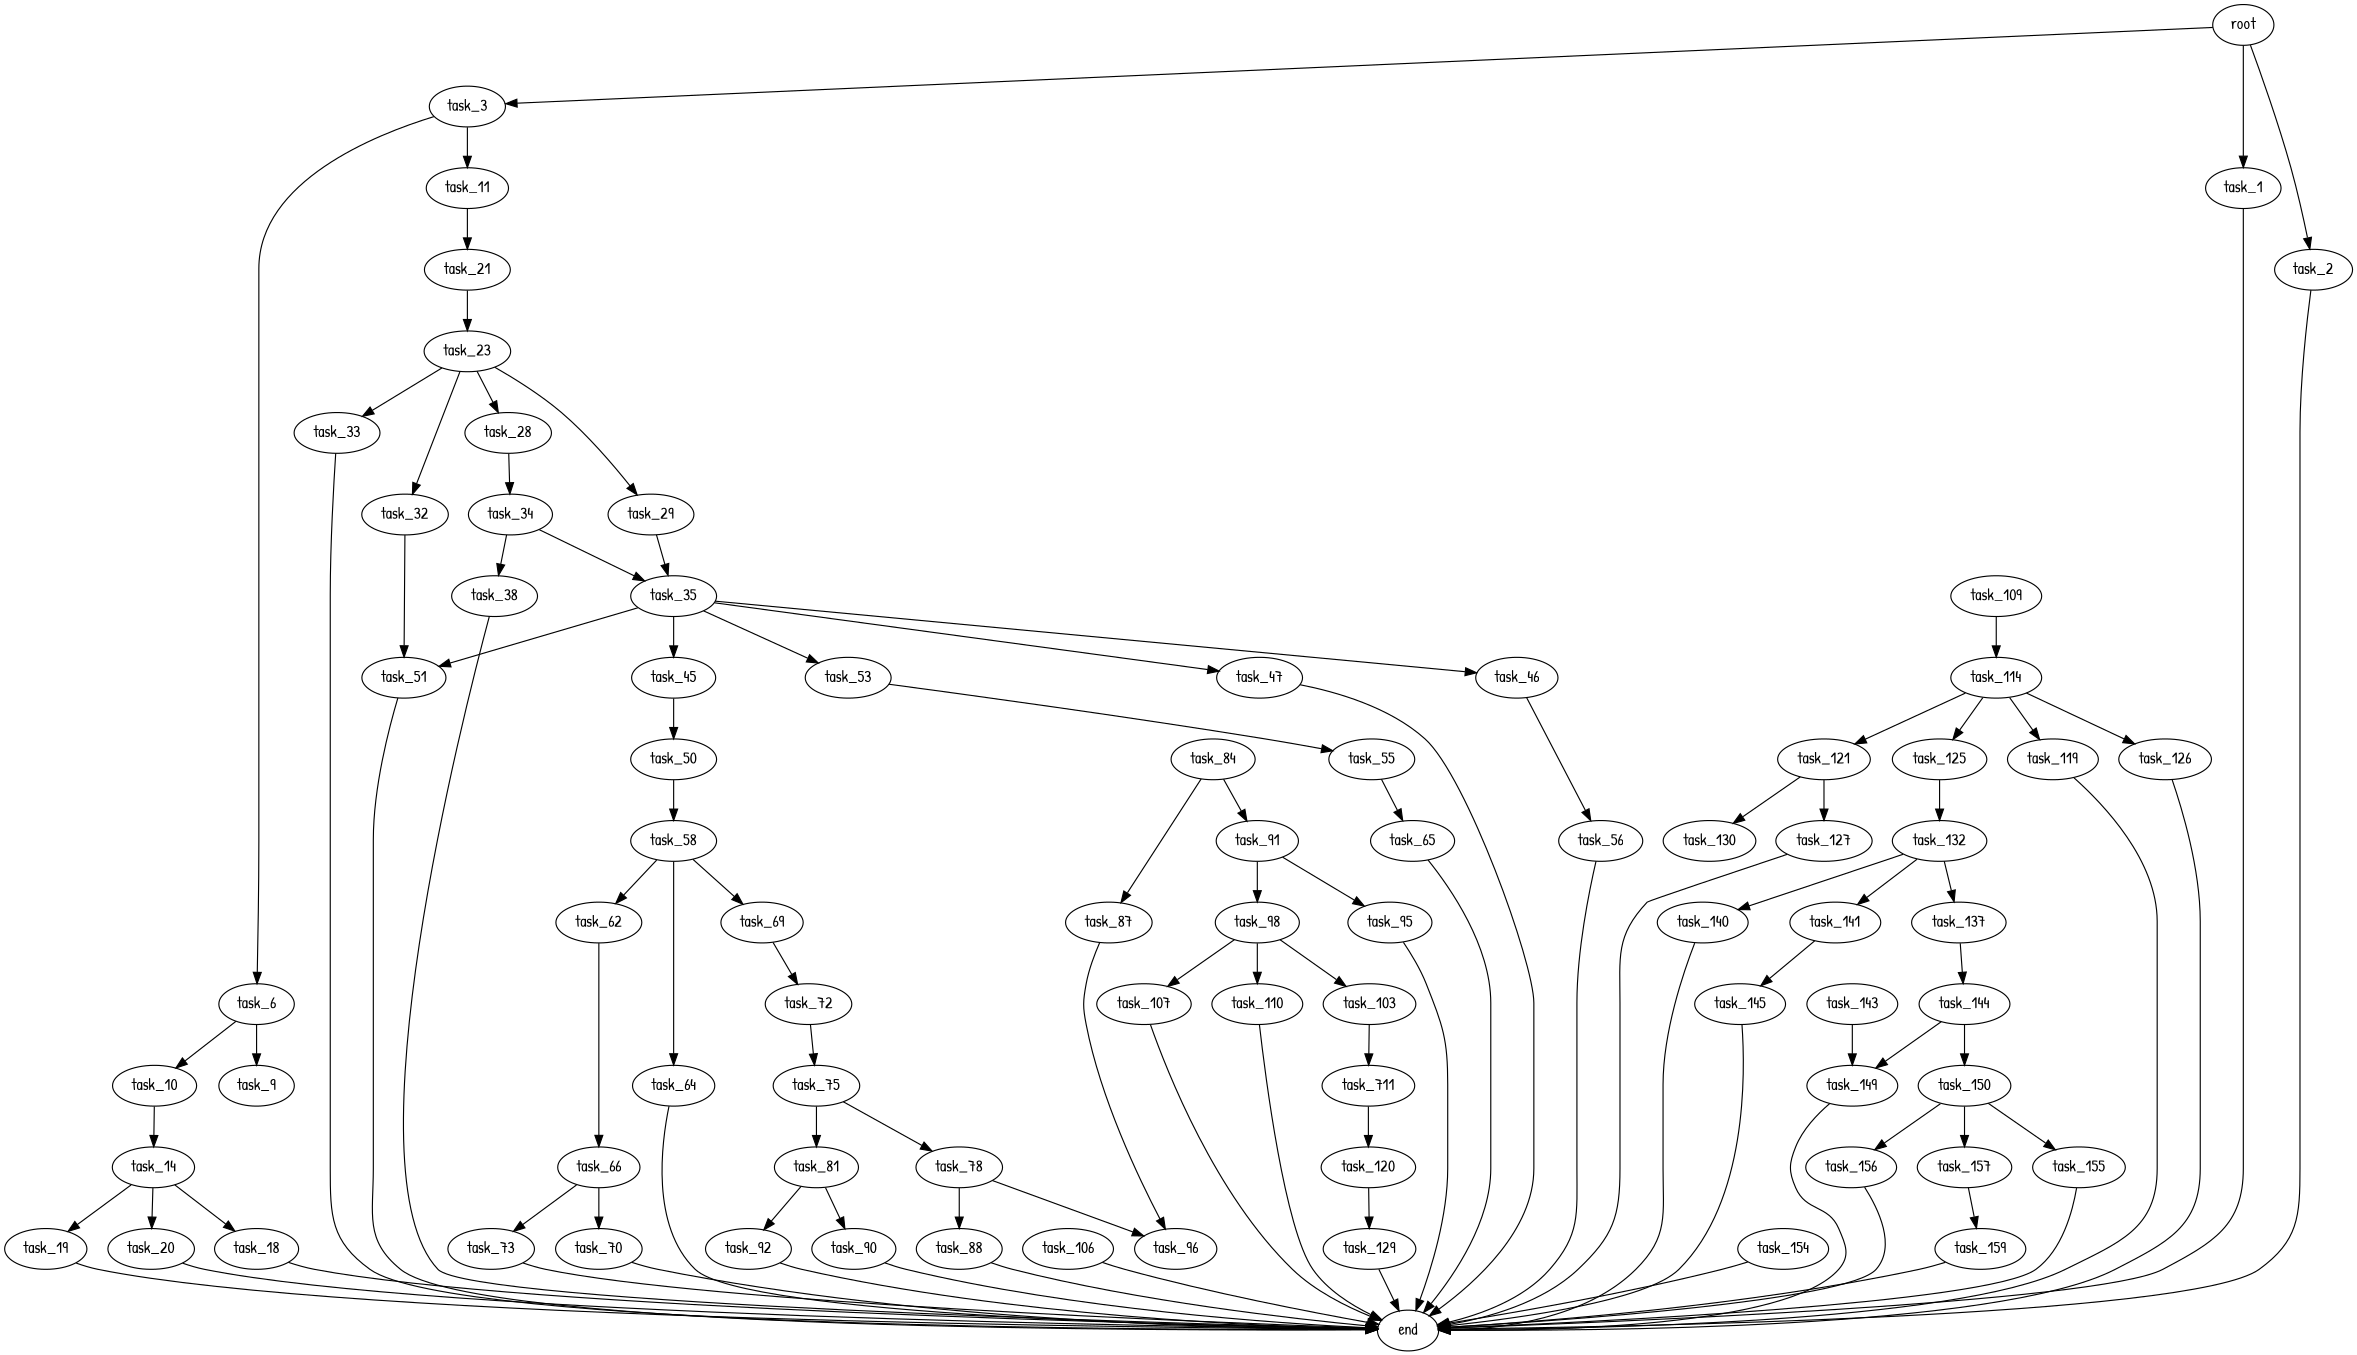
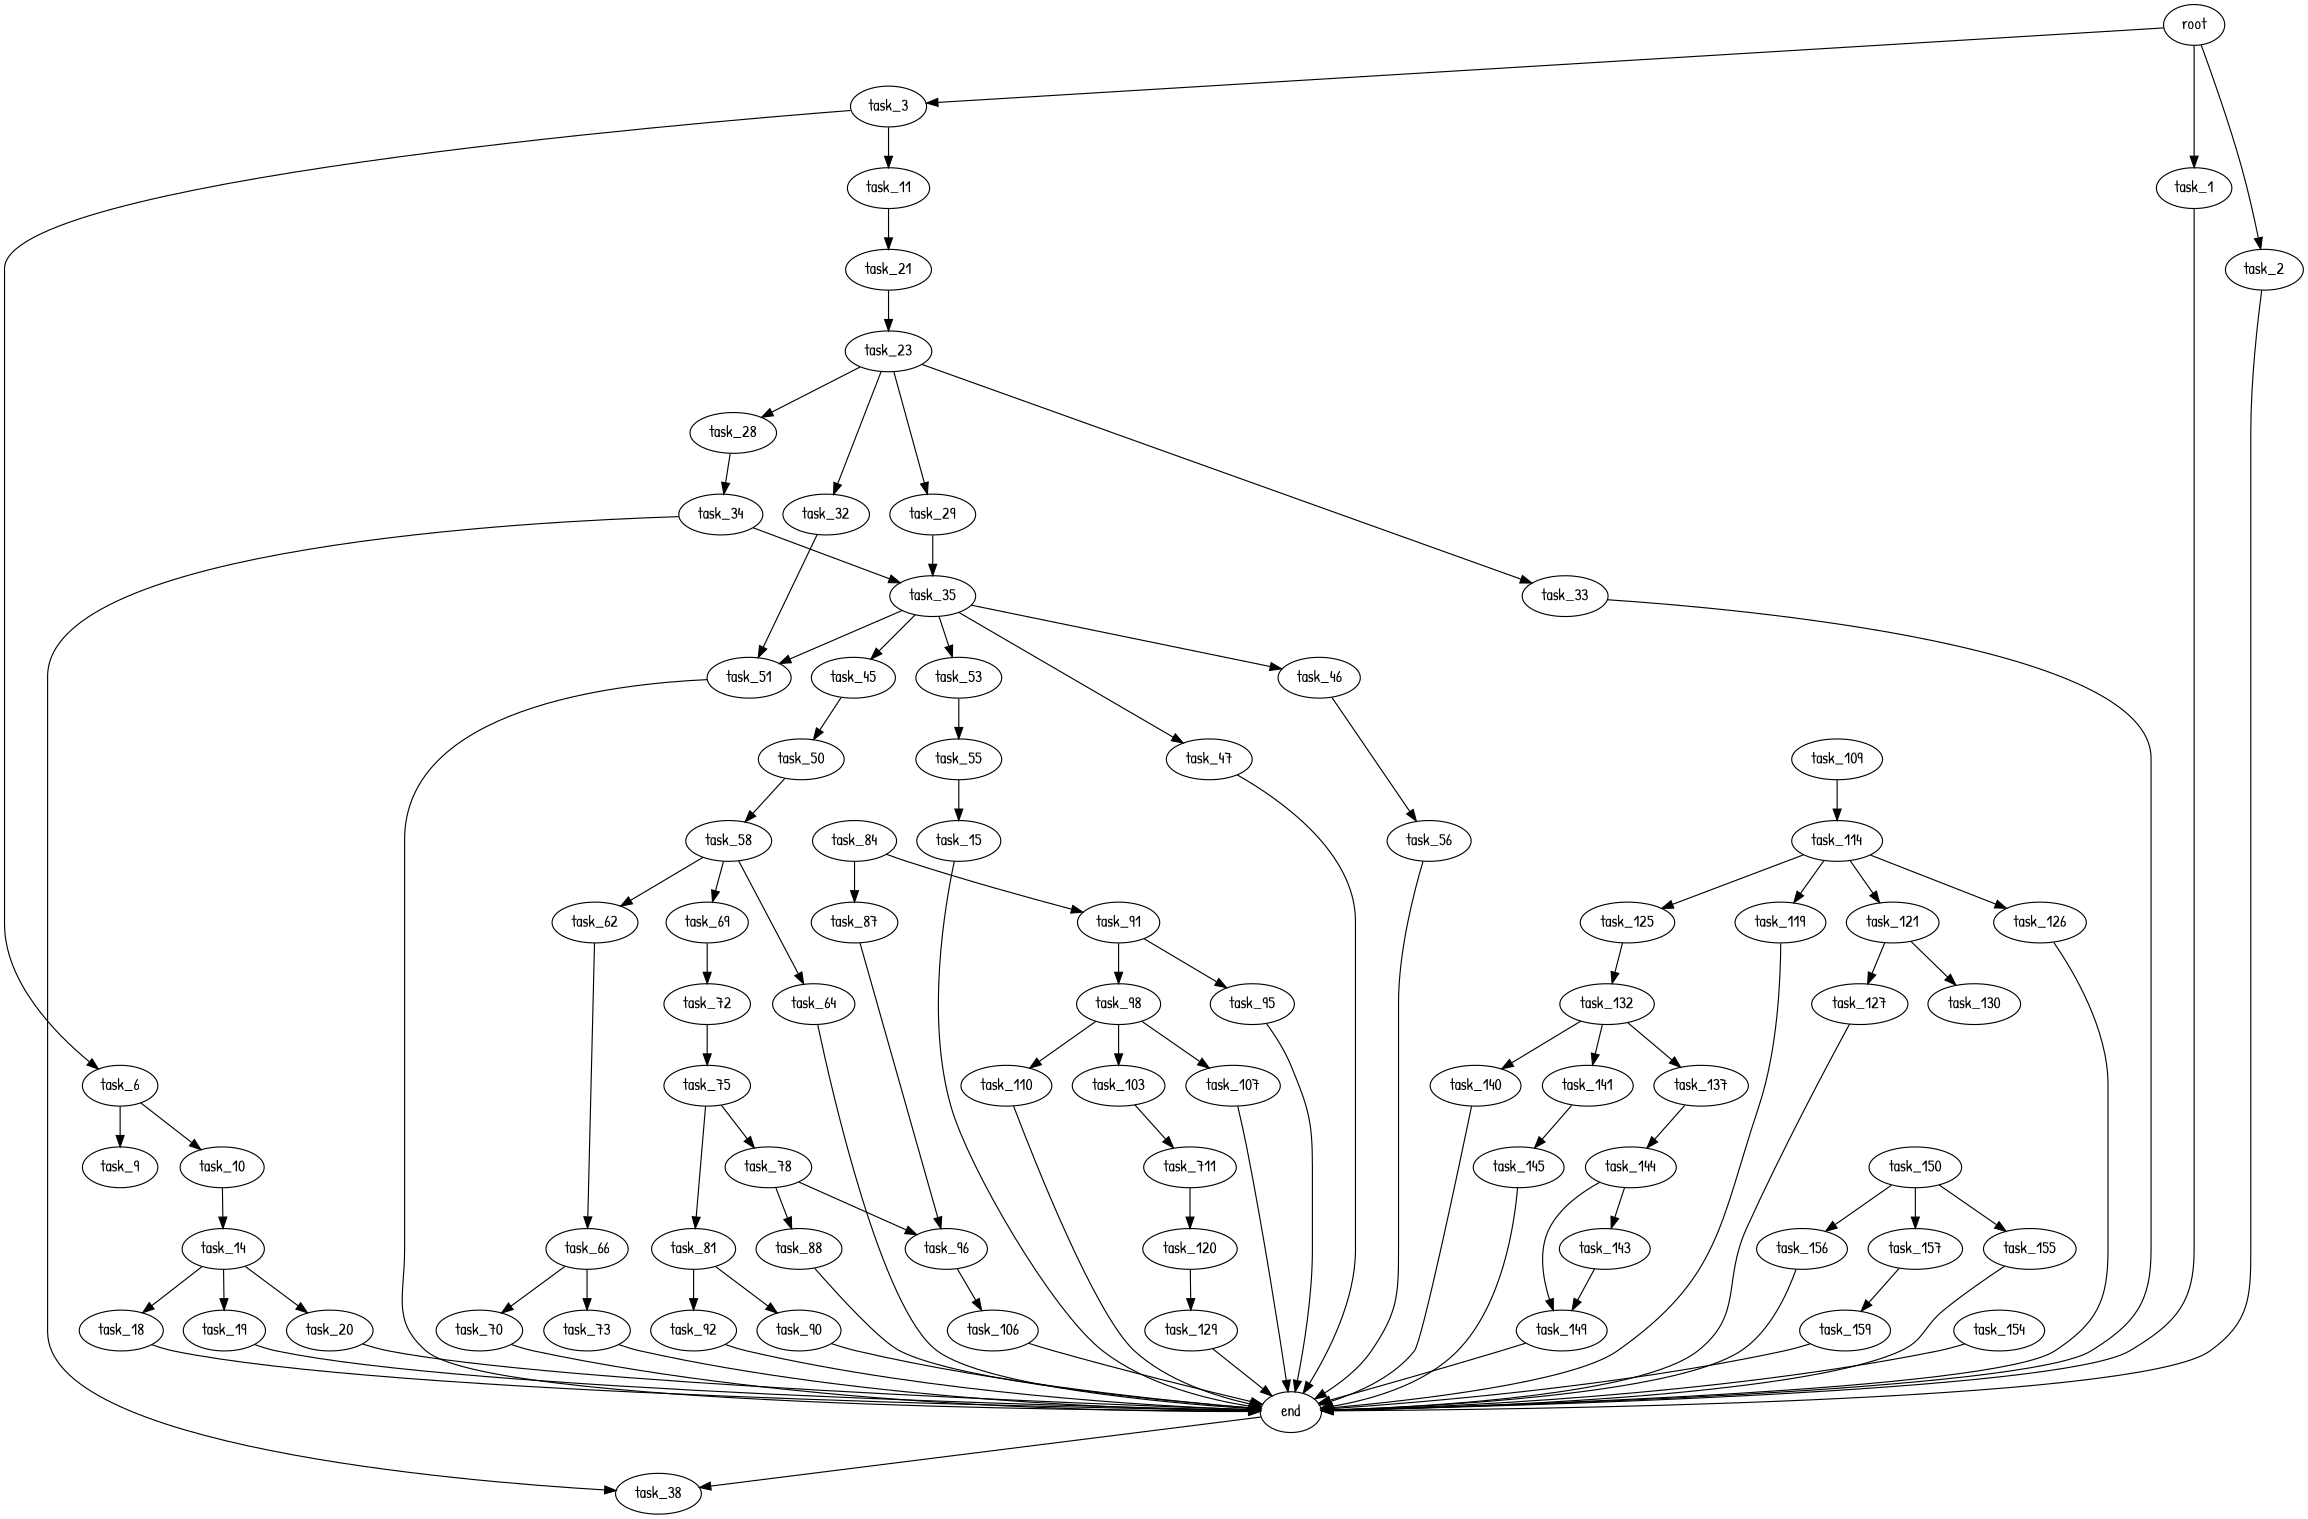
  digraph {
    fontname="Patrick Hand"
    node [fontname="Patrick Hand"]
    edge [fontname="Patrick Hand"]
    root
    task_1
    task_2
    task_3
    end
    task_6
    task_11
    task_9
    task_10
    task_21
    task_14
    task_18
    task_19
    task_20
    task_23
    task_28
    task_29
    task_32
    task_33
    task_34
    n21 [label=task_35]
    task_51
    task_38
    task_45
    task_46
    task_47
    task_53
    task_50
    task_56
    task_55
    task_58
    task_62
    task_64
    task_69
-   task_65
+   task_65 [label=task_15]
    task_66
    task_72
    task_70
    task_73
    task_75
    task_78
    task_81
    task_88
    task_96
    task_90
    task_92
    task_84
    task_87
    task_91
    task_95
    task_98
    task_106
    task_103
    task_107
    task_110
    n56 [label=task_711]
    task_120
    task_109
    task_114
    task_119
    task_121
    task_125
    task_126
    task_129
    task_127
    task_130
    task_132
    task_137
    task_140
    task_141
    task_144
    task_145
    task_143
    task_149
    task_150
    task_155
    task_156
    task_157
    task_154
    task_159
    root -> task_1
    root -> task_2
    root -> task_3
    task_1 -> end
    task_2 -> end
    task_3 -> task_6
    task_3 -> task_11
    task_6 -> task_9
    task_6 -> task_10
    task_11 -> task_21
    task_10 -> task_14
    task_21 -> task_23
    task_14 -> task_18
    task_14 -> task_19
    task_14 -> task_20
    task_18 -> end
    task_19 -> end
    task_20 -> end
    task_23 -> task_28
    task_23 -> task_29
    task_23 -> task_32
    task_23 -> task_33
    task_28 -> task_34
    task_29 -> n21
    task_32 -> task_51
    task_33 -> end
    task_34 -> n21
    task_34 -> task_38
    n21 -> task_51
    n21 -> task_45
    n21 -> task_46
    n21 -> task_47
    n21 -> task_53
    task_51 -> end
-   task_38 -> end
+   end -> task_38
    task_45 -> task_50
    task_46 -> task_56
    task_47 -> end
    task_53 -> task_55
    task_50 -> task_58
    task_56 -> end
    task_55 -> task_65
    task_58 -> task_62
    task_58 -> task_64
    task_58 -> task_69
    task_62 -> task_66
    task_64 -> end
    task_69 -> task_72
    task_65 -> end
    task_66 -> task_70
    task_66 -> task_73
    task_72 -> task_75
    task_70 -> end
    task_73 -> end
    task_75 -> task_78
    task_75 -> task_81
    task_78 -> task_88
    task_78 -> task_96
    task_81 -> task_90
    task_81 -> task_92
    task_88 -> end
+   task_96 -> task_106
    task_90 -> end
    task_92 -> end
    task_84 -> task_87
    task_84 -> task_91
    task_87 -> task_96
    task_91 -> task_95
    task_91 -> task_98
    task_95 -> end
    task_98 -> task_103
    task_98 -> task_107
    task_98 -> task_110
    task_106 -> end
    task_103 -> n56
    task_107 -> end
    task_110 -> end
    n56 -> task_120
    task_120 -> task_129
    task_109 -> task_114
    task_114 -> task_119
    task_114 -> task_121
    task_114 -> task_125
    task_114 -> task_126
    task_119 -> end
    task_121 -> task_127
    task_121 -> task_130
    task_125 -> task_132
    task_126 -> end
    task_129 -> end
    task_127 -> end
    task_132 -> task_137
    task_132 -> task_140
    task_132 -> task_141
    task_137 -> task_144
    task_140 -> end
    task_141 -> task_145
    task_144 -> task_149
-   task_144 -> task_150
+   task_144 -> task_143
    task_145 -> end
    task_143 -> task_149
    task_149 -> end
    task_150 -> task_155
    task_150 -> task_156
    task_150 -> task_157
    task_155 -> end
    task_156 -> end
    task_157 -> task_159
    task_154 -> end
    task_159 -> end
  }
